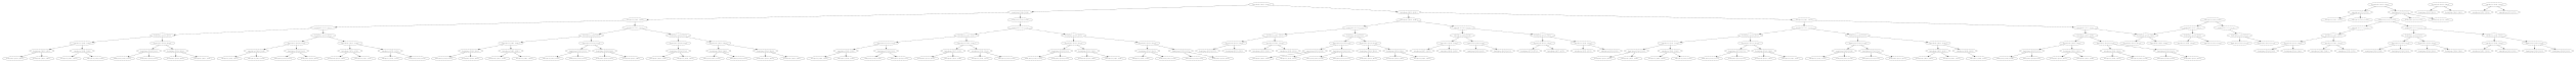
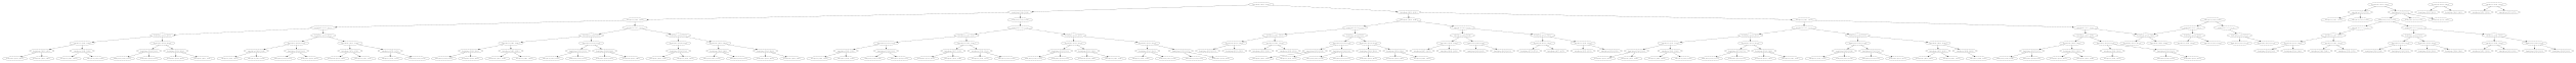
  digraph {
    fontname="IBM Plex Sans"
    node [fontname="IBM Plex Sans"]
    edge [fontname="IBM Plex Sans"]
    n1 [label="Node{data=[1570, 1570]}"]
    n2 [label="Node{data=[1446, 1446]}"]
    n3 [label="Node{data=[4634, 4634]}"]
    n4 [label="Node{data=[1163, 1163]}"]
    n5 [label="Node{data=[1478, 1478]}"]
    n6 [label="Node{data=[2267, 2267]}"]
    n7 [label="Node{data=[4918, 4918]}"]
    n8 [label="Node{data=[1120, 1120]}"]
    n9 [label="Node{data=[1462, 1462]}"]
    n10 [label="Node{data=[1494, 1494]}"]
    n11 [label="Node{data=[1111, 1111]}"]
    n12 [label="Node{data=[1155, 1155]}"]
    n13 [label="Node{data=[1179, 1179]}"]
    n14 [label="Node{data=[1171, 1171]}"]
    n15 [label="Node{data=[1423, 1423]}"]
    n16 [label="Node{data=[1107, 1107]}"]
    n17 [label="Node{data=[1115, 1115]}"]
    n18 [label="Node{data=[1151, 1151]}"]
    n19 [label="Node{data=[1159, 1159]}"]
    n20 [label="Node{data=[1105, 1105]}"]
    n21 [label="Node{data=[1109, 1109]}"]
    n22 [label="Node{data=[1113, 1113]}"]
    n23 [label="Node{data=[1117, 1117]}"]
    n24 [label="Node{data=[1104, 1104]}"]
    n25 [label="Node{data=[1106, 1106]}"]
    n26 [label="Node{data=[1108, 1108]}"]
    n27 [label="Node{data=[1110, 1110]}"]
    n28 [label="Node{data=[1112, 1112]}"]
    n29 [label="Node{data=[1114, 1114]}"]
    n30 [label="Node{data=[1116, 1116]}"]
    n31 [label="Node{data=[1118, 1118]}"]
    n32 [label="Node{data=[1149, 1149]}"]
    n33 [label="Node{data=[1153, 1153]}"]
    n34 [label="Node{data=[1157, 1157]}"]
    n35 [label="Node{data=[1161, 1161]}"]
    n36 [label="Node{data=[1148, 1148]}"]
    n37 [label="Node{data=[1150, 1150]}"]
    n38 [label="Node{data=[1152, 1152]}"]
    n39 [label="Node{data=[1154, 1154]}"]
    n40 [label="Node{data=[1156, 1156]}"]
    n41 [label="Node{data=[1158, 1158]}"]
    n42 [label="Node{data=[1160, 1160]}"]
    n43 [label="Node{data=[1162, 1162]}"]
    n44 [label="Node{data=[1167, 1167]}"]
    n45 [label="Node{data=[1183, 1183]}"]
    n46 [label="Node{data=[1442, 1442]}"]
    n47 [label="Node{data=[1165, 1165]}"]
    n48 [label="Node{data=[1169, 1169]}"]
    n49 [label="Node{data=[1175, 1175]}"]
    n50 [label="Node{data=[1173, 1173]}"]
    n51 [label="Node{data=[1177, 1177]}"]
    n52 [label="Node{data=[1164, 1164]}"]
    n53 [label="Node{data=[1166, 1166]}"]
    n54 [label="Node{data=[1168, 1168]}"]
    n55 [label="Node{data=[1170, 1170]}"]
    n56 [label="Node{data=[1172, 1172]}"]
    n57 [label="Node{data=[1174, 1174]}"]
    n58 [label="Node{data=[1176, 1176]}"]
    n59 [label="Node{data=[1178, 1178]}"]
    n60 [label="Node{data=[1181, 1181]}"]
    n61 [label="Node{data=[1185, 1185]}"]
    n62 [label="Node{data=[1440, 1440]}"]
    n63 [label="Node{data=[1444, 1444]}"]
    n64 [label="Node{data=[1180, 1180]}"]
    n65 [label="Node{data=[1182, 1182]}"]
    n66 [label="Node{data=[1184, 1184]}"]
    n67 [label="Node{data=[1186, 1186]}"]
    n68 [label="Node{data=[1439, 1439]}"]
    n69 [label="Node{data=[1441, 1441]}"]
    n70 [label="Node{data=[1443, 1443]}"]
    n71 [label="Node{data=[1445, 1445]}"]
    n72 [label="Node{data=[1454, 1454]}"]
    n73 [label="Node{data=[1470, 1470]}"]
    n74 [label="Node{data=[1486, 1486]}"]
    n75 [label="Node{data=[1562, 1562]}"]
    n76 [label="Node{data=[1450, 1450]}"]
    n77 [label="Node{data=[1458, 1458]}"]
    n78 [label="Node{data=[1466, 1466]}"]
    n79 [label="Node{data=[1474, 1474]}"]
    n80 [label="Node{data=[1448, 1448]}"]
    n81 [label="Node{data=[1452, 1452]}"]
    n82 [label="Node{data=[1456, 1456]}"]
    n83 [label="Node{data=[1460, 1460]}"]
    n84 [label="Node{data=[1447, 1447]}"]
    n85 [label="Node{data=[1449, 1449]}"]
    n86 [label="Node{data=[1451, 1451]}"]
    n87 [label="Node{data=[1453, 1453]}"]
    n88 [label="Node{data=[1455, 1455]}"]
    n89 [label="Node{data=[1457, 1457]}"]
    n90 [label="Node{data=[1459, 1459]}"]
    n91 [label="Node{data=[1461, 1461]}"]
    n92 [label="Node{data=[1464, 1464]}"]
    n93 [label="Node{data=[1468, 1468]}"]
    n94 [label="Node{data=[1472, 1472]}"]
    n95 [label="Node{data=[1476, 1476]}"]
    n96 [label="Node{data=[1463, 1463]}"]
    n97 [label="Node{data=[1465, 1465]}"]
    n98 [label="Node{data=[1467, 1467]}"]
    n99 [label="Node{data=[1469, 1469]}"]
    n100 [label="Node{data=[1471, 1471]}"]
    n101 [label="Node{data=[1473, 1473]}"]
    n102 [label="Node{data=[1475, 1475]}"]
    n103 [label="Node{data=[1477, 1477]}"]
    n104 [label="Node{data=[1482, 1482]}"]
    n105 [label="Node{data=[1490, 1490]}"]
    n106 [label="Node{data=[1558, 1558]}"]
    n107 [label="Node{data=[1566, 1566]}"]
    n108 [label="Node{data=[1480, 1480]}"]
    n109 [label="Node{data=[1484, 1484]}"]
    n110 [label="Node{data=[1488, 1488]}"]
    n111 [label="Node{data=[1492, 1492]}"]
    n112 [label="Node{data=[1479, 1479]}"]
    n113 [label="Node{data=[1481, 1481]}"]
    n114 [label="Node{data=[1483, 1483]}"]
    n115 [label="Node{data=[1485, 1485]}"]
    n116 [label="Node{data=[1487, 1487]}"]
    n117 [label="Node{data=[1489, 1489]}"]
    n118 [label="Node{data=[1491, 1491]}"]
    n119 [label="Node{data=[1493, 1493]}"]
    n120 [label="Node{data=[1536, 1536]}"]
    n121 [label="Node{data=[1564, 1564]}"]
    n122 [label="Node{data=[1568, 1568]}"]
    n123 [label="Node{data=[1495, 1495]}"]
    n124 [label="Node{data=[1557, 1557]}"]
    n125 [label="Node{data=[1560, 1560]}"]
    n126 [label="Node{data=[1559, 1559]}"]
    n127 [label="Node{data=[1561, 1561]}"]
    n128 [label="Node{data=[1563, 1563]}"]
    n129 [label="Node{data=[1565, 1565]}"]
    n130 [label="Node{data=[1567, 1567]}"]
    n131 [label="Node{data=[1569, 1569]}"]
    n132 [label="Node{data=[2251, 2251]}"]
    n133 [label="Node{data=[2374, 2374]}"]
    n134 [label="Node{data=[4642, 4642]}"]
    n135 [label="Node{data=[4926, 4926]}"]
    n136 [label="Node{data=[2259, 2259]}"]
    n137 [label="Node{data=[1928, 1928]}"]
    n138 [label="Node{data=[2366, 2366]}"]
    n139 [label="Node{data=[4165, 4165]}"]
    n140 [label="Node{data=[1578, 1578]}"]
    n141 [label="Node{data=[1574, 1574]}"]
    n142 [label="Node{data=[2087, 2087]}"]
    n143 [label="Node{data=[2255, 2255]}"]
    n144 [label="Node{data=[2263, 2263]}"]
    n145 [label="Node{data=[1572, 1572]}"]
    n146 [label="Node{data=[2208, 2208]}"]
    n147 [label="Node{data=[1571, 1571]}"]
    n148 [label="Node{data=[1573, 1573]}"]
    n149 [label="Node{data=[1576, 1576]}"]
    n150 [label="Node{data=[1575, 1575]}"]
    n151 [label="Node{data=[1577, 1577]}"]
    n152 [label="Node{data=[1579, 1579]}"]
    n153 [label="Node{data=[2085, 2085]}"]
    n154 [label="Node{data=[2105, 2105]}"]
    n155 [label="Node{data=[2221, 2221]}"]
    n156 [label="Node{data=[2253, 2253]}"]
    n157 [label="Node{data=[2257, 2257]}"]
    n158 [label="Node{data=[2261, 2261]}"]
    n159 [label="Node{data=[2265, 2265]}"]
    n160 [label="Node{data=[2252, 2252]}"]
    n161 [label="Node{data=[2254, 2254]}"]
    n162 [label="Node{data=[2256, 2256]}"]
    n163 [label="Node{data=[2258, 2258]}"]
    n164 [label="Node{data=[2260, 2260]}"]
    n165 [label="Node{data=[2262, 2262]}"]
    n166 [label="Node{data=[2264, 2264]}"]
-   n167 [label="Node{data=[2266, 2266]}"]
    n168 [label="Node{data=[2271, 2271]}"]
    n169 [label="Node{data=[2370, 2370]}"]
    n170 [label="Node{data=[2378, 2378]}"]
    n171 [label="Node{data=[4630, 4630]}"]
    n172 [label="Node{data=[2269, 2269]}"]
    n173 [label="Node{data=[2364, 2364]}"]
    n174 [label="Node{data=[2368, 2368]}"]
    n175 [label="Node{data=[2372, 2372]}"]
    n176 [label="Node{data=[2268, 2268]}"]
    n177 [label="Node{data=[2270, 2270]}"]
    n178 [label="Node{data=[2351, 2351]}"]
    n179 [label="Node{data=[2365, 2365]}"]
    n180 [label="Node{data=[2367, 2367]}"]
    n181 [label="Node{data=[2369, 2369]}"]
    n182 [label="Node{data=[2371, 2371]}"]
    n183 [label="Node{data=[2373, 2373]}"]
    n184 [label="Node{data=[2376, 2376]}"]
    n185 [label="Node{data=[2448, 2448]}"]
    n186 [label="Node{data=[4628, 4628]}"]
    n187 [label="Node{data=[4632, 4632]}"]
    n188 [label="Node{data=[2375, 2375]}"]
    n189 [label="Node{data=[2377, 2377]}"]
    n190 [label="Node{data=[2379, 2379]}"]
    n191 [label="Node{data=[4121, 4121]}"]
    n192 [label="Node{data=[4629, 4629]}"]
    n193 [label="Node{data=[4631, 4631]}"]
    n194 [label="Node{data=[4633, 4633]}"]
    n195 [label="Node{data=[4638, 4638]}"]
    n196 [label="Node{data=[4914, 4914]}"]
    n197 [label="Node{data=[4922, 4922]}"]
    n198 [label="Node{data=[4968, 4968]}"]
    n199 [label="Node{data=[4636, 4636]}"]
    n200 [label="Node{data=[4640, 4640]}"]
    n201 [label="Node{data=[4703, 4703]}"]
    n202 [label="Node{data=[4916, 4916]}"]
    n203 [label="Node{data=[4635, 4635]}"]
    n204 [label="Node{data=[4637, 4637]}"]
    n205 [label="Node{data=[4639, 4639]}"]
    n206 [label="Node{data=[4641, 4641]}"]
    n207 [label="Node{data=[4677, 4677]}"]
    n208 [label="Node{data=[4772, 4772]}"]
    n209 [label="Node{data=[4915, 4915]}"]
    n210 [label="Node{data=[4917, 4917]}"]
    n211 [label="Node{data=[4920, 4920]}"]
    n212 [label="Node{data=[4924, 4924]}"]
    n213 [label="Node{data=[4930, 4930]}"]
    n214 [label="Node{data=[6198, 6198]}"]
    n215 [label="Node{data=[4919, 4919]}"]
    n216 [label="Node{data=[4921, 4921]}"]
    n217 [label="Node{data=[4923, 4923]}"]
    n218 [label="Node{data=[4925, 4925]}"]
    n219 [label="Node{data=[4928, 4928]}"]
    n220 [label="Node{data=[4932, 4932]}"]
    n221 [label="Node{data=[5316, 5316]}"]
    n222 [label="Node{data=[7844, 7844]}"]
    n223 [label="Node{data=[4927, 4927]}"]
    n224 [label="Node{data=[4929, 4929]}"]
    n225 [label="Node{data=[4931, 4931]}"]
    n226 [label="Node{data=[4960, 4960]}"]
    n227 [label="Node{data=[5005, 5005]}"]
    n228 [label="Node{data=[6149, 6149]}"]
    n229 [label="Node{data=[7894, 7894]}"]
    n1 -> n2
    n1 -> n3
    n2 -> n4
    n2 -> n5
    n3 -> n6
    n3 -> n7
    n4 -> n8
    n5 -> n9
    n5 -> n10
    n6 -> n132
    n6 -> n133
    n7 -> n134
    n7 -> n135
    n8 -> n11
    n8 -> n12
    n9 -> n72
    n9 -> n73
    n10 -> n74
    n10 -> n75
    n11 -> n16
    n11 -> n17
    n12 -> n18
    n12 -> n19
    n13 -> n14
    n13 -> n15
    n14 -> n44
    n15 -> n45
    n15 -> n46
    n16 -> n20
    n16 -> n21
    n17 -> n22
    n17 -> n23
    n18 -> n32
    n18 -> n33
    n19 -> n34
    n19 -> n35
    n20 -> n24
    n20 -> n25
    n21 -> n26
    n21 -> n27
    n22 -> n28
    n22 -> n29
    n23 -> n30
    n23 -> n31
    n32 -> n36
    n32 -> n37
    n33 -> n38
    n33 -> n39
    n34 -> n40
    n34 -> n41
    n35 -> n42
    n35 -> n43
    n44 -> n47
    n44 -> n48
    n45 -> n60
    n45 -> n61
    n46 -> n62
    n46 -> n63
    n47 -> n52
    n47 -> n53
    n48 -> n54
    n48 -> n55
    n49 -> n50
    n49 -> n51
    n50 -> n56
    n50 -> n57
    n51 -> n13
    n51 -> n58
    n51 -> n59
    n60 -> n64
    n60 -> n65
    n61 -> n66
    n61 -> n67
    n62 -> n68
    n62 -> n69
    n63 -> n70
    n63 -> n71
    n72 -> n76
    n72 -> n77
    n73 -> n78
    n73 -> n79
    n74 -> n104
    n74 -> n105
    n75 -> n106
    n75 -> n107
    n76 -> n80
    n76 -> n81
    n77 -> n82
    n77 -> n83
    n78 -> n92
    n78 -> n93
    n79 -> n94
    n79 -> n95
    n80 -> n84
    n80 -> n85
    n81 -> n86
    n81 -> n87
    n82 -> n88
    n82 -> n89
    n83 -> n90
    n83 -> n91
    n92 -> n96
    n92 -> n97
    n93 -> n98
    n93 -> n99
    n94 -> n100
    n94 -> n101
    n95 -> n102
    n95 -> n103
    n104 -> n108
    n104 -> n109
    n105 -> n110
    n105 -> n111
    n106 -> n120
    n107 -> n121
    n107 -> n122
    n108 -> n112
    n108 -> n113
    n109 -> n114
    n109 -> n115
    n110 -> n116
    n110 -> n117
    n111 -> n118
    n111 -> n119
    n120 -> n123
    n120 -> n124
    n121 -> n128
    n121 -> n129
    n122 -> n130
    n122 -> n131
    n125 -> n126
    n125 -> n127
    n132 -> n136
    n132 -> n137
    n133 -> n138
    n133 -> n139
    n134 -> n195
    n134 -> n196
    n135 -> n197
    n135 -> n198
    n136 -> n143
    n136 -> n144
    n137 -> n152
    n137 -> n153
    n138 -> n168
    n138 -> n169
    n139 -> n170
    n139 -> n171
    n140 -> n141
    n140 -> n142
    n141 -> n145
    n142 -> n137
    n142 -> n146
    n143 -> n156
    n143 -> n157
    n144 -> n158
    n144 -> n159
    n145 -> n147
    n145 -> n148
    n146 -> n154
    n146 -> n155
    n149 -> n150
    n149 -> n151
    n156 -> n160
    n156 -> n161
    n157 -> n162
    n157 -> n163
    n158 -> n164
    n158 -> n165
    n159 -> n166
-   n159 -> n167
    n168 -> n172
    n168 -> n173
    n169 -> n174
    n169 -> n175
    n170 -> n184
    n170 -> n185
    n171 -> n186
    n171 -> n187
    n172 -> n176
    n172 -> n177
    n173 -> n178
    n173 -> n179
    n174 -> n180
    n174 -> n181
    n175 -> n182
    n175 -> n183
    n184 -> n188
    n184 -> n189
    n185 -> n190
    n185 -> n191
    n186 -> n192
    n187 -> n193
    n187 -> n194
    n195 -> n199
    n195 -> n200
    n196 -> n201
    n196 -> n202
    n197 -> n211
    n197 -> n212
    n198 -> n213
    n198 -> n214
    n199 -> n203
    n199 -> n204
    n200 -> n205
    n200 -> n206
    n201 -> n207
    n201 -> n208
    n202 -> n209
    n202 -> n210
    n211 -> n215
    n211 -> n216
    n212 -> n217
    n212 -> n218
    n213 -> n219
    n213 -> n220
    n214 -> n221
    n214 -> n222
    n219 -> n223
    n219 -> n224
    n220 -> n225
    n220 -> n226
    n221 -> n227
    n221 -> n228
    n222 -> n229
  }
